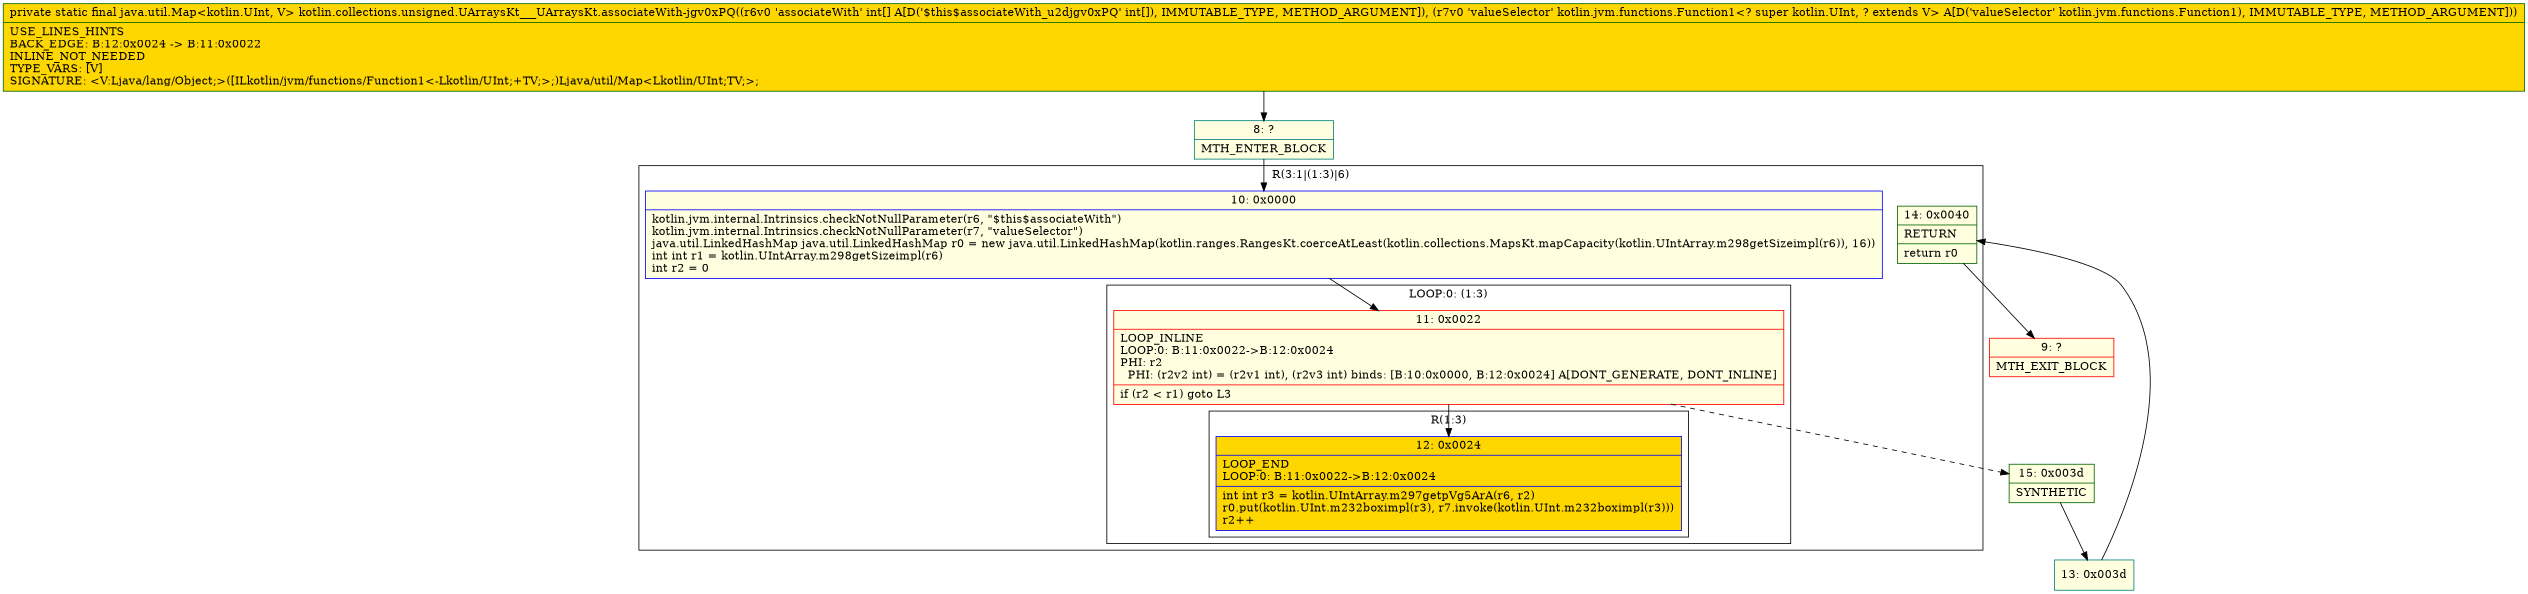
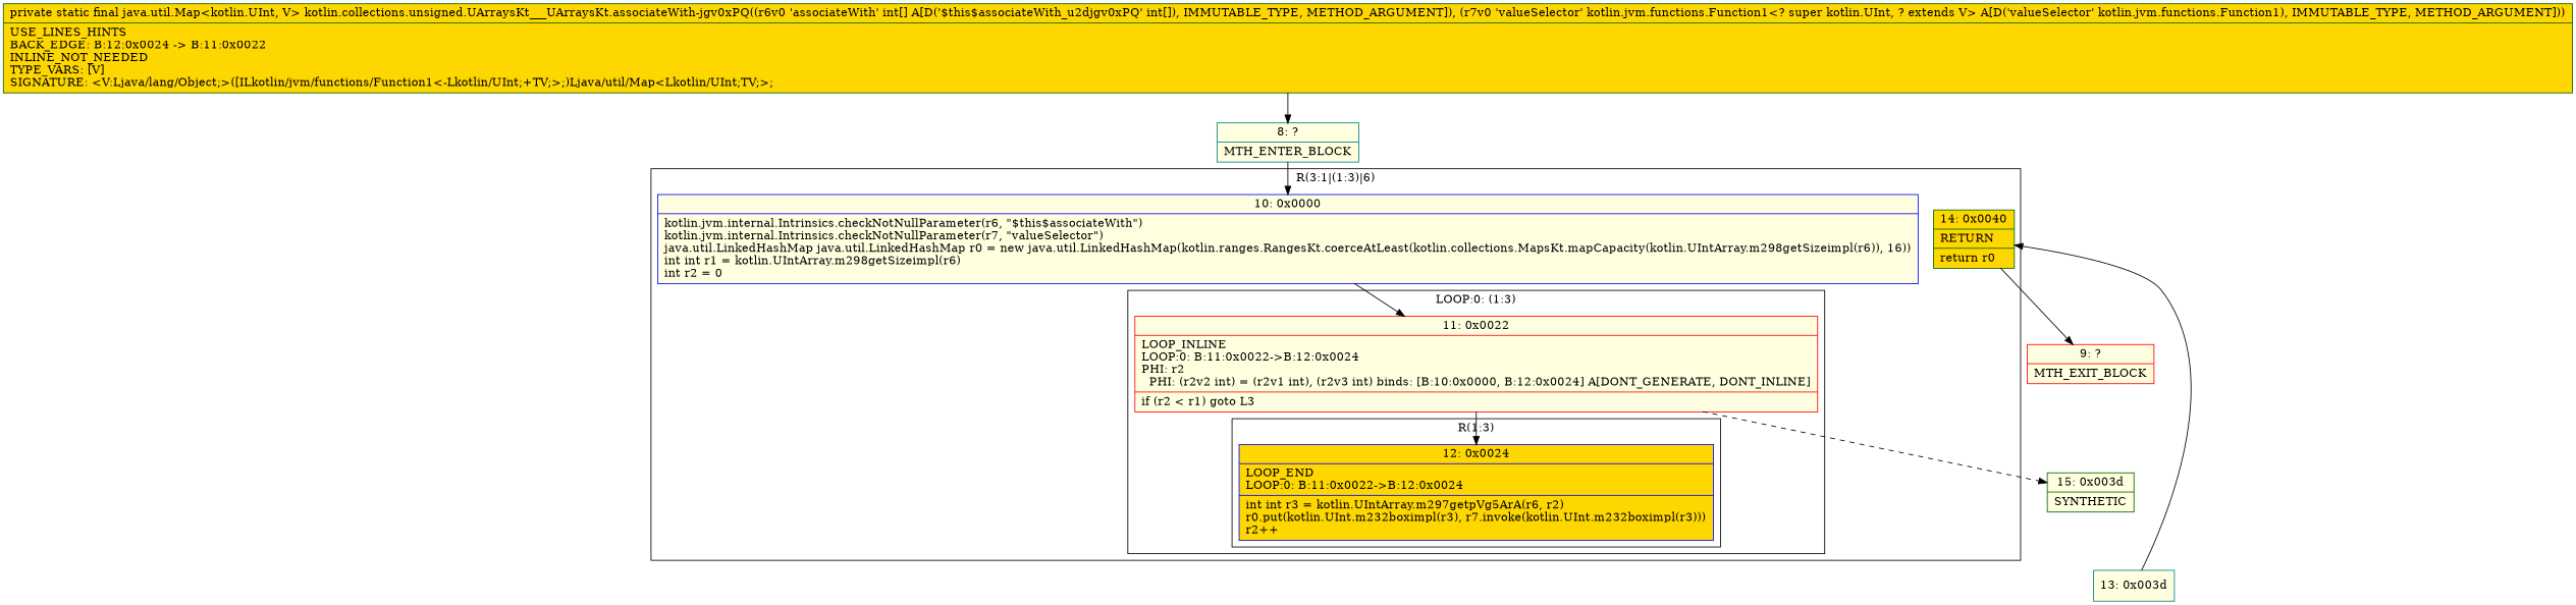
  digraph {
    node [color=darkgreen fillcolor=lightyellow shape=record style=filled]
    n1 [color=blue fillcolor=gold label="{12\:\ 0x0024|LOOP_END\lLOOP:0: B:11:0x0022\-\>B:12:0x0024\l|int int r3 = kotlin.UIntArray.m297getpVg5ArA(r6, r2)\lr0.put(kotlin.UInt.m232boximpl(r3), r7.invoke(kotlin.UInt.m232boximpl(r3)))\lr2++\l}"]
    n2 [color=red label="{11\:\ 0x0022|LOOP_INLINE\lLOOP:0: B:11:0x0022\-\>B:12:0x0024\lPHI: r2 \l  PHI: (r2v2 int) = (r2v1 int), (r2v3 int) binds: [B:10:0x0000, B:12:0x0024] A[DONT_GENERATE, DONT_INLINE]\l|if (r2 \< r1) goto L3\l}"]
    n3 [color=blue label="{10\:\ 0x0000|kotlin.jvm.internal.Intrinsics.checkNotNullParameter(r6, \"$this$associateWith\")\lkotlin.jvm.internal.Intrinsics.checkNotNullParameter(r7, \"valueSelector\")\ljava.util.LinkedHashMap java.util.LinkedHashMap r0 = new java.util.LinkedHashMap(kotlin.ranges.RangesKt.coerceAtLeast(kotlin.collections.MapsKt.mapCapacity(kotlin.UIntArray.m298getSizeimpl(r6)), 16))\lint int r1 = kotlin.UIntArray.m298getSizeimpl(r6)\lint r2 = 0\l}"]
-   n4 [label="{14\:\ 0x0040|RETURN\l|return r0\l}"]
+   n4 [fillcolor=gold label="{14\:\ 0x0040|RETURN\l|return r0\l}"]
    n5 [label="{15\:\ 0x003d|SYNTHETIC\l}"]
    n6 [color=red label="{9\:\ ?|MTH_EXIT_BLOCK\l}"]
    n7 [color=teal label="{13\:\ 0x003d}"]
    n8 [color=teal label="{8\:\ ?|MTH_ENTER_BLOCK\l}"]
    n9 [fillcolor=gold label="{private static final java.util.Map\<kotlin.UInt, V\> kotlin.collections.unsigned.UArraysKt___UArraysKt.associateWith\-jgv0xPQ((r6v0 'associateWith' int[] A[D('$this$associateWith_u2djgv0xPQ' int[]), IMMUTABLE_TYPE, METHOD_ARGUMENT]), (r7v0 'valueSelector' kotlin.jvm.functions.Function1\<? super kotlin.UInt, ? extends V\> A[D('valueSelector' kotlin.jvm.functions.Function1), IMMUTABLE_TYPE, METHOD_ARGUMENT]))  | USE_LINES_HINTS\lBACK_EDGE: B:12:0x0024 \-\> B:11:0x0022\lINLINE_NOT_NEEDED\lTYPE_VARS: [V]\lSIGNATURE: \<V:Ljava\/lang\/Object;\>([ILkotlin\/jvm\/functions\/Function1\<\-Lkotlin\/UInt;+TV;\>;)Ljava\/util\/Map\<Lkotlin\/UInt;TV;\>;\l}"]
    subgraph cluster_1 {
      label="R(3:1|(1:3)|6)"
      n3
      n4
      subgraph cluster_2 {
        label="LOOP:0: (1:3)"
        n2
        subgraph cluster_3 {
          label="R(1:3)"
          n1
        }
      }
    }
    n2 -> n1
    n2 -> n5 [style=dashed]
    n3 -> n2
    n4 -> n6
-   n5 -> n7
    n7 -> n4
    n8 -> n3
    n9 -> n8
  }
